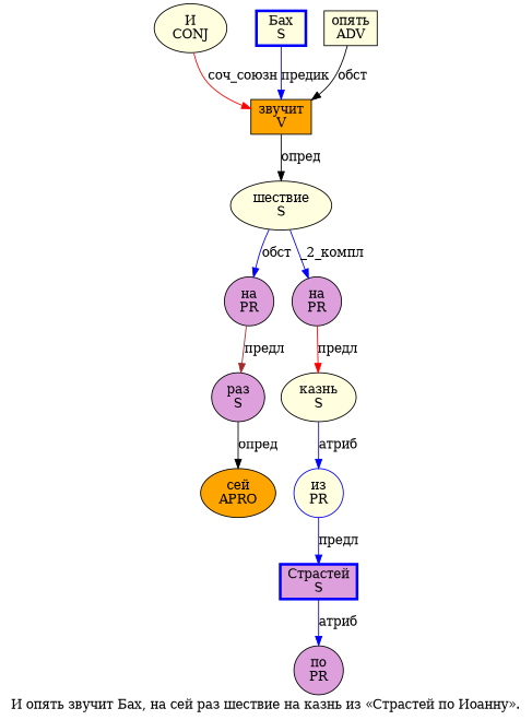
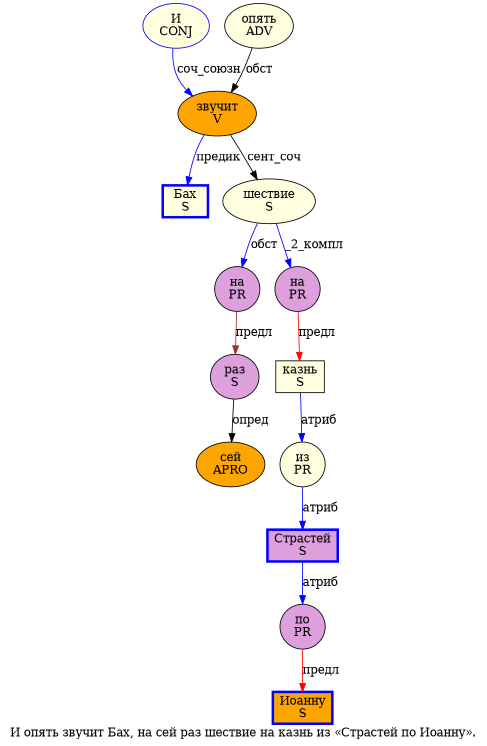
  digraph {
    label="И опять звучит Бах, на сей раз шествие на казнь из «Страстей по Иоанну»."
    node [fillcolor=lightyellow penwidth=1 shape=ellipse style=filled]
    edge [color=blue]
-   n1 [label="И\nCONJ"]
-   n2 [fillcolor=orange label="звучит\nV" shape=box]
+   n1 [label="И\nCONJ" color=blue]
+   n2 [fillcolor=orange label="звучит\nV"]
    n3 [color=blue label="Бах\nS" penwidth=3 shape=box]
    n4 [label="шествие\nS"]
-   n5 [label="опять\nADV" shape=box]
+   n5 [label="опять\nADV"]
    n6 [fillcolor=plum label="на\nPR"]
    n7 [fillcolor=plum label="на\nPR"]
    n8 [fillcolor=plum label="раз\nS"]
    n9 [fillcolor=orange label="сей\nAPRO"]
-   n10 [label="казнь\nS"]
-   n11 [label="из\nPR" color=blue]
+   n10 [label="казнь\nS" shape=box]
+   n11 [label="из\nPR"]
    n12 [color=blue fillcolor=plum label="Страстей\nS" penwidth=3 shape=box]
    n13 [fillcolor=plum label="по\nPR"]
-   n1 -> n2 [color=red label="соч_союзн"]
-   n3 -> n2 [label="предик"]
-   n2 -> n4 [color=black label="опред"]
+   n14 [color=blue fillcolor=orange label="Иоанну\nS" penwidth=3 shape=box]
+   n1 -> n2 [label="соч_союзн"]
+   n2 -> n3 [label="предик"]
+   n2 -> n4 [color=black label="сент_соч"]
    n4 -> n6 [label="обст"]
    n4 -> n7 [label="_2_компл"]
    n5 -> n2 [color=black label="обст"]
    n6 -> n8 [color=brown label="предл"]
    n7 -> n10 [color=red label="предл"]
    n8 -> n9 [color=black label="опред"]
    n10 -> n11 [label="атриб"]
-   n11 -> n12 [label="предл"]
+   n11 -> n12 [label="атриб"]
    n12 -> n13 [label="атриб"]
+   n13 -> n14 [color=red label="предл"]
  }
